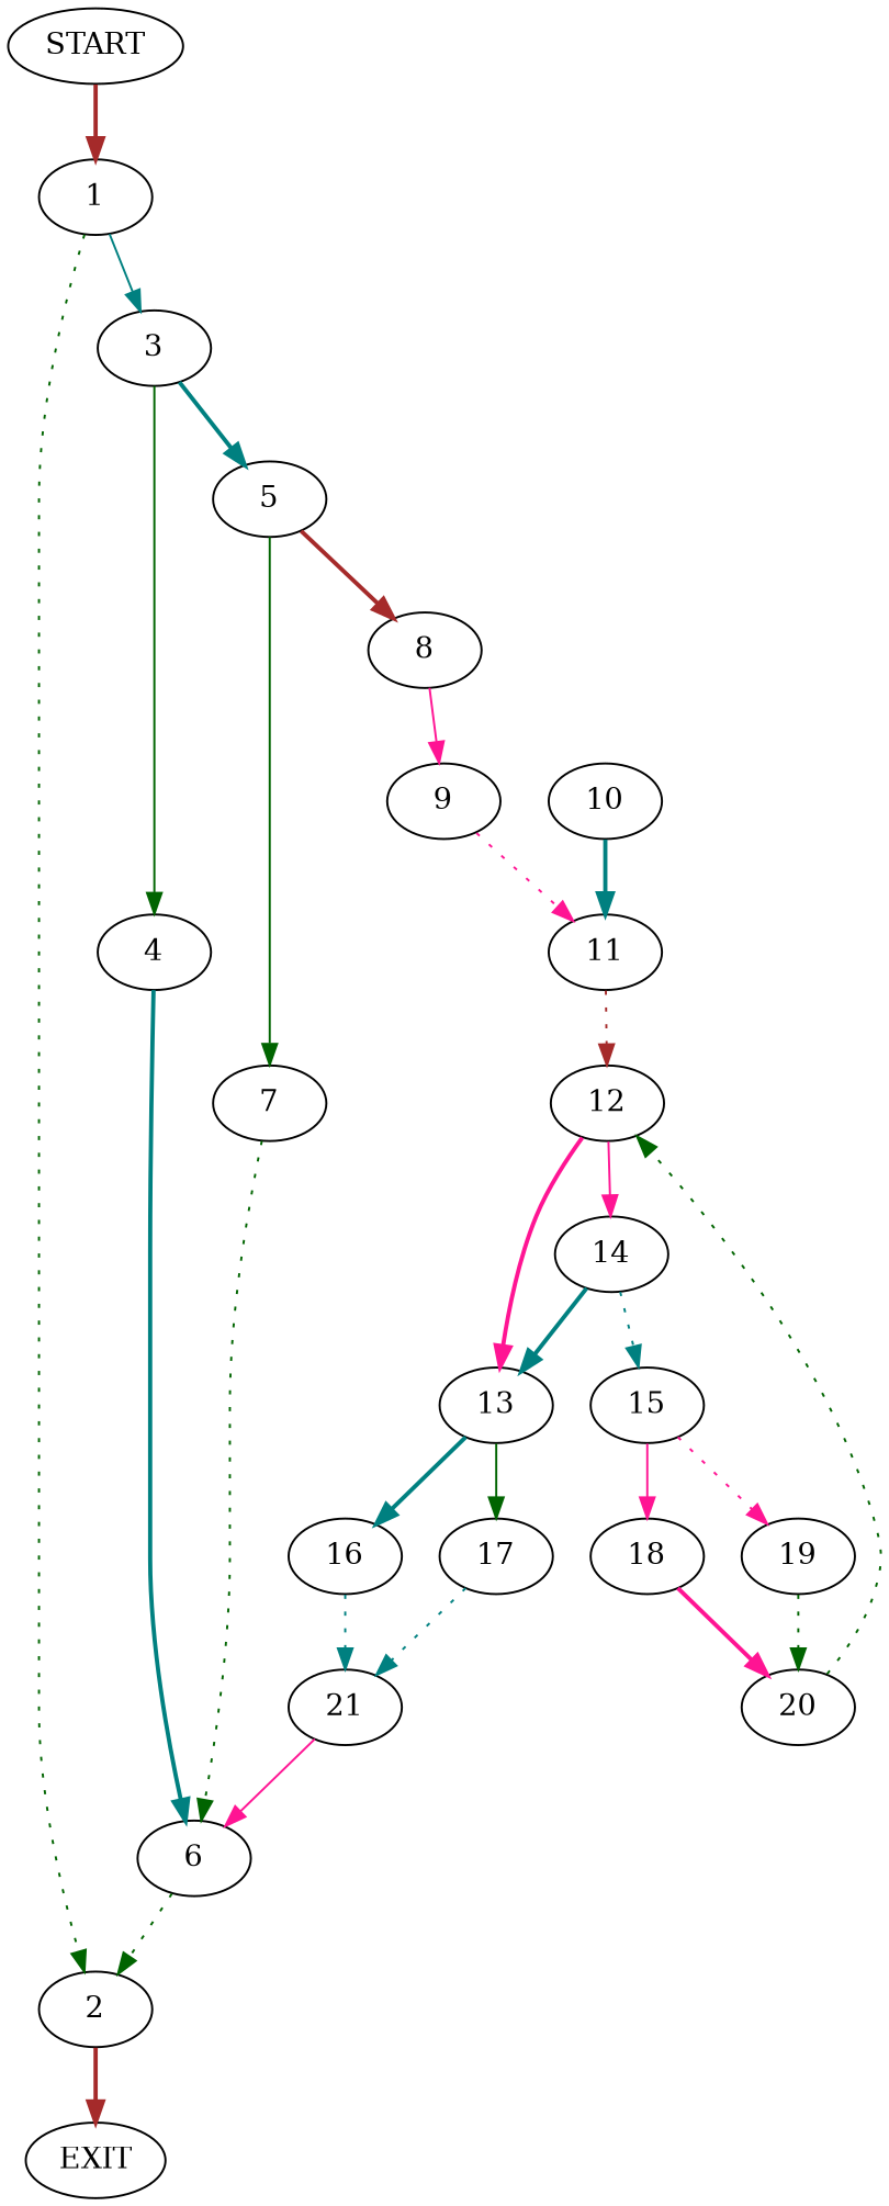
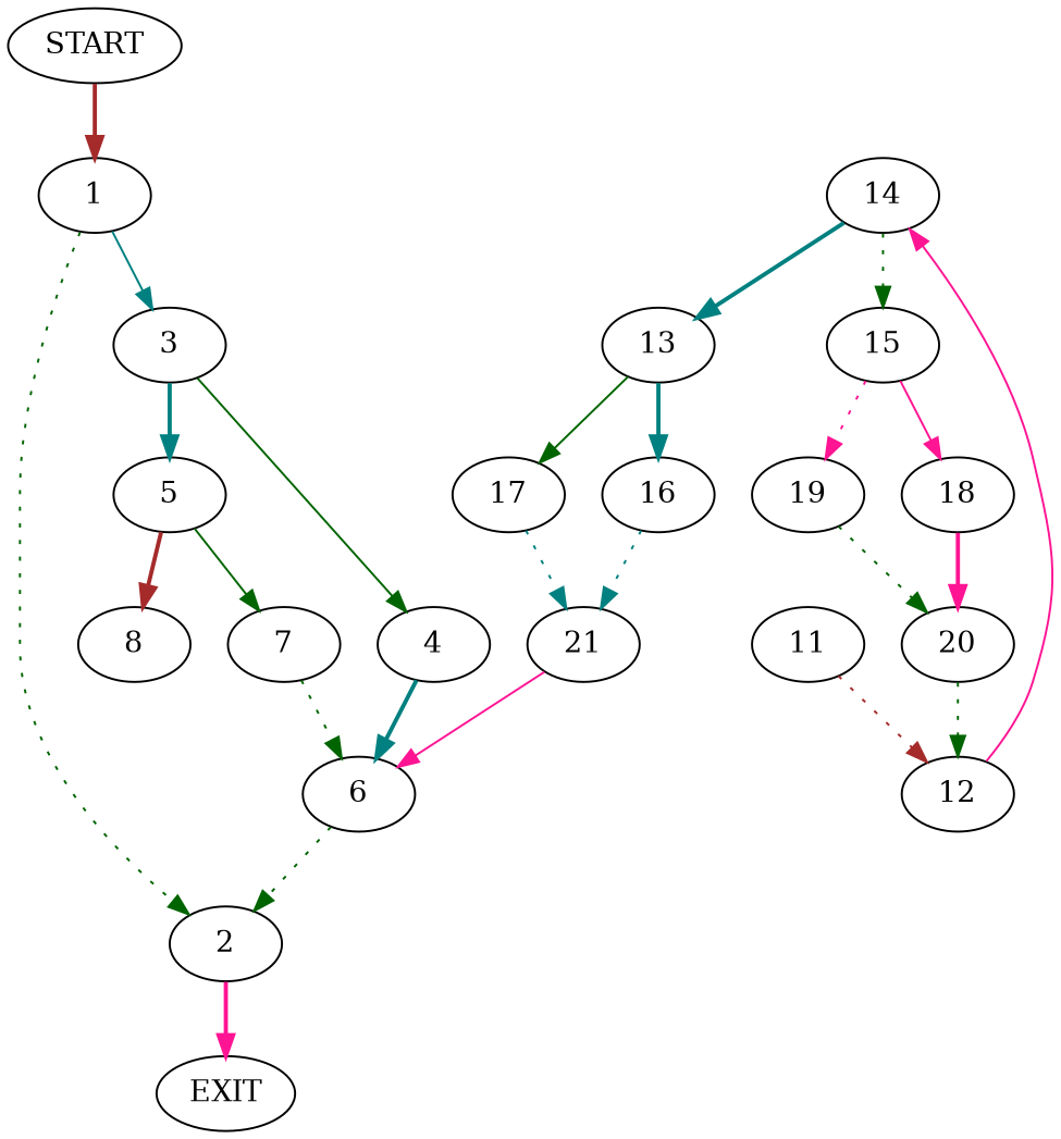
  digraph {
    edge [color=darkgreen style=dotted]
    n1 [label=START]
    1
    2
    3
    n5 [label=EXIT]
    4
    5
    6
    7
    8
-   9
    11
-   10
    12
    13
    14
    16
    17
    15
    21
    18
    19
    20
    n1 -> 1 [color=brown style=bold]
    1 -> 2
    1 -> 3 [color=teal style=solid]
-   2 -> n5 [color=brown style=bold]
+   2 -> n5 [color=deeppink style=bold]
    3 -> 4 [style=solid]
    3 -> 5 [color=teal style=bold]
    4 -> 6 [color=teal style=bold]
    5 -> 7 [style=solid]
    5 -> 8 [color=brown style=bold]
    6 -> 2
    7 -> 6
-   8 -> 9 [color=deeppink style=solid]
-   9 -> 11 [color=deeppink]
    11 -> 12 [color=brown]
-   10 -> 11 [color=teal style=bold]
-   12 -> 13 [color=deeppink style=bold]
    12 -> 14 [color=deeppink style=solid]
    13 -> 16 [color=teal style=bold]
    13 -> 17 [style=solid]
    14 -> 13 [color=teal style=bold]
-   14 -> 15 [color=teal]
+   14 -> 15
    16 -> 21 [color=teal]
    17 -> 21 [color=teal]
    15 -> 18 [color=deeppink style=solid]
    15 -> 19 [color=deeppink]
    21 -> 6 [color=deeppink style=solid]
    18 -> 20 [color=deeppink style=bold]
    19 -> 20
    20 -> 12
  }
